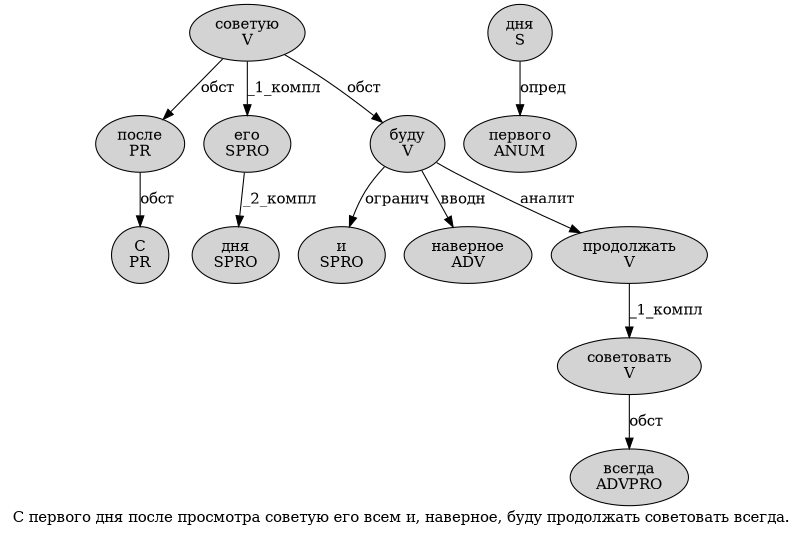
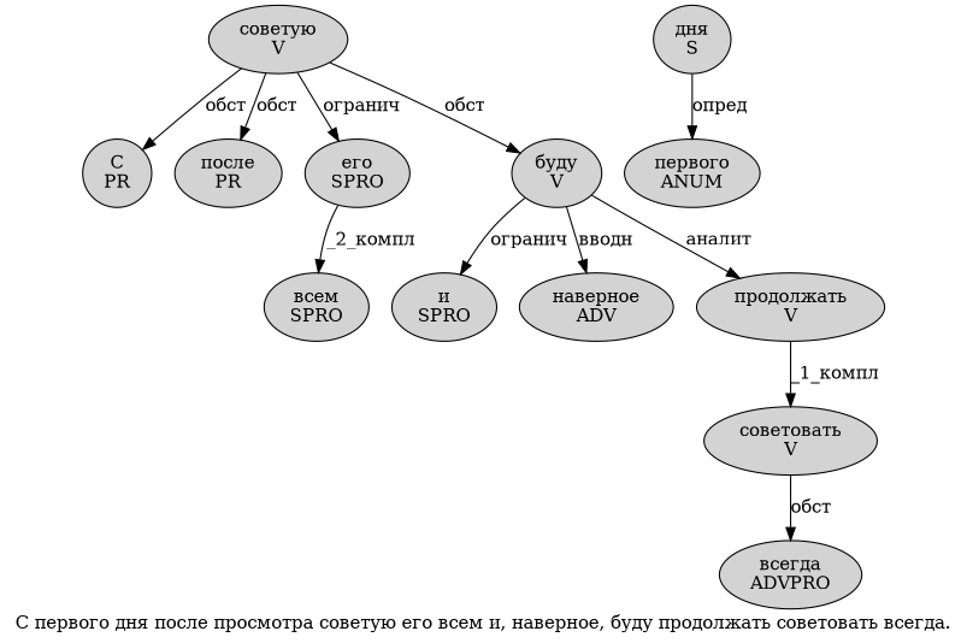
  digraph {
    label="С первого дня после просмотра советую его всем и, наверное, буду продолжать советовать всегда."
    node [fillcolor=lightgray penwidth=1 shape=ellipse style=filled]
    n1 [label="С\nPR"]
    n2 [label="дня\nS"]
    n3 [label="первого\nANUM"]
    n4 [label="после\nPR"]
    n5 [label="советую\nV"]
    n6 [label="его\nSPRO"]
    n7 [label="буду\nV"]
-   n8 [label="дня\nSPRO"]
+   n8 [label="всем\nSPRO"]
    n9 [label="и\nSPRO"]
    n10 [label="наверное\nADV"]
    n11 [label="продолжать\nV"]
    n12 [label="советовать\nV"]
    n13 [label="всегда\nADVPRO"]
    n2 -> n3 [label="опред"]
-   n4 -> n1 [label="обст"]
+   n5 -> n1 [label="обст"]
    n5 -> n4 [label="обст"]
-   n5 -> n6 [label="_1_компл"]
+   n5 -> n6 [label="огранич"]
    n5 -> n7 [label="обст"]
    n6 -> n8 [label="_2_компл"]
    n7 -> n9 [label="огранич"]
    n7 -> n10 [label="вводн"]
    n7 -> n11 [label="аналит"]
    n11 -> n12 [label="_1_компл"]
    n12 -> n13 [label="обст"]
  }
